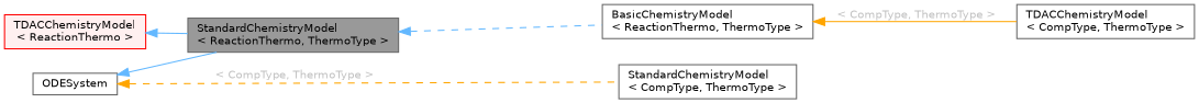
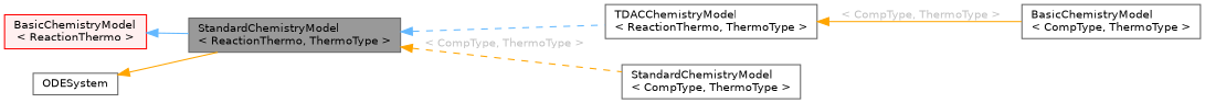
  digraph {
    rankdir=LR
    node [color=gray40 fillcolor=white fontname=Helvetica fontsize=10 shape=box style=filled]
    edge [color=steelblue1 dir=back fontname=Helvetica fontsize=10 labelfontname=Helvetica labelfontsize=10 style=solid]
    n1 [fillcolor=grey60 fontcolor=black height=0.2 label="StandardChemistryModel\l\< ReactionThermo, ThermoType \>" width=0.4]
-   n2 [height=0.2 label="BasicChemistryModel\l\< ReactionThermo, ThermoType \>" width=0.4]
+   n2 [height=0.2 label="TDACChemistryModel\l\< ReactionThermo, ThermoType \>" width=0.4]
    n3 [height=0.2 label="StandardChemistryModel\l\< CompType, ThermoType \>" width=0.4]
-   n4 [height=0.2 label="TDACChemistryModel\l\< CompType, ThermoType \>" width=0.4]
-   n5 [color=red fillcolor="#FFF0F0" height=0.2 label="TDACChemistryModel\l\< ReactionThermo \>" width=0.4]
+   n4 [height=0.2 label="BasicChemistryModel\l\< CompType, ThermoType \>" width=0.4]
+   n5 [color=red fillcolor="#FFF0F0" height=0.2 label="BasicChemistryModel\l\< ReactionThermo \>" width=0.4]
    n6 [height=0.2 label=ODESystem width=0.4]
    n1 -> n2 [style=dashed]
-   n6 -> n3 [color=orange fontcolor=grey label=" \< CompType, ThermoType \>" style=dashed]
+   n1 -> n3 [color=orange fontcolor=grey label=" \< CompType, ThermoType \>" style=dashed]
    n2 -> n4 [color=orange fontcolor=grey label=" \< CompType, ThermoType \>"]
    n5 -> n1
-   n6 -> n1
+   n6 -> n1 [color=orange]
  }
